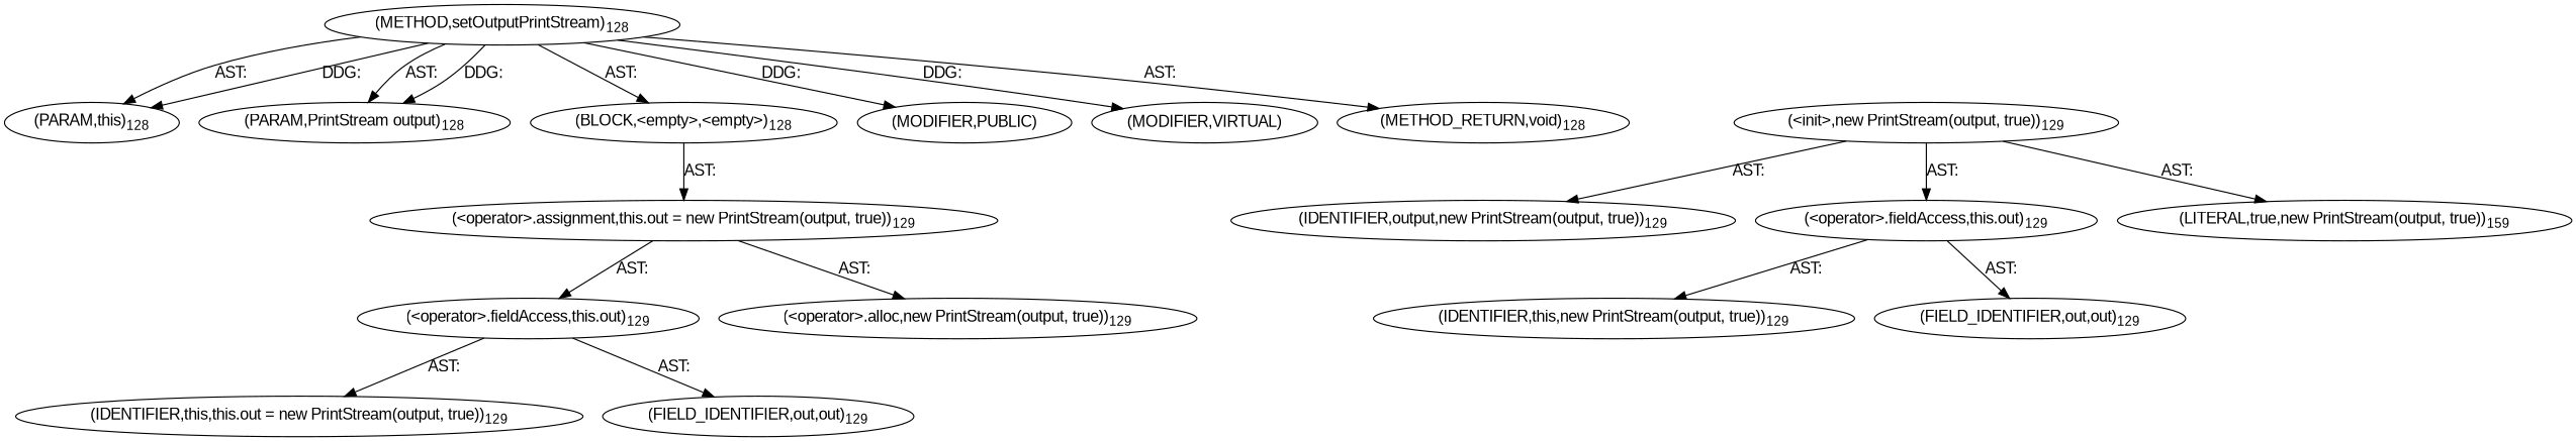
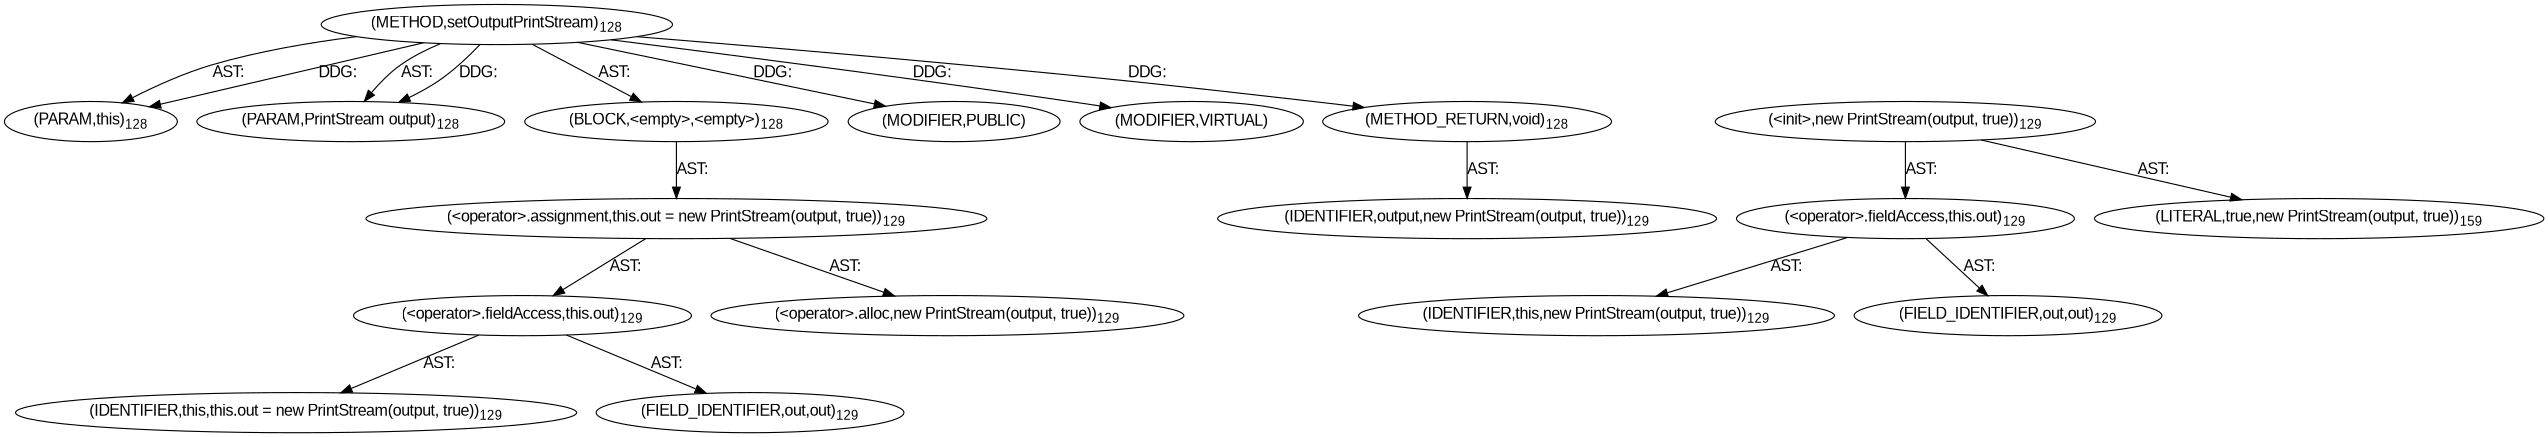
  digraph {
    fontname="Liberation Sans"
    node [fontname="Liberation Sans"]
    edge [fontname="Liberation Sans"]
    n1 [label=<(METHOD,setOutputPrintStream)<SUB>128</SUB>>]
    n2 [label=<(PARAM,this)<SUB>128</SUB>>]
    n3 [label=<(PARAM,PrintStream output)<SUB>128</SUB>>]
    n4 [label=<(BLOCK,&lt;empty&gt;,&lt;empty&gt;)<SUB>128</SUB>>]
    n5 [label=<(MODIFIER,PUBLIC)>]
    n6 [label=<(MODIFIER,VIRTUAL)>]
    n7 [label=<(METHOD_RETURN,void)<SUB>128</SUB>>]
    n8 [label=<(&lt;operator&gt;.assignment,this.out = new PrintStream(output, true))<SUB>129</SUB>>]
    n9 [label=<(&lt;operator&gt;.fieldAccess,this.out)<SUB>129</SUB>>]
    n10 [label=<(&lt;operator&gt;.alloc,new PrintStream(output, true))<SUB>129</SUB>>]
    n11 [label=<(&lt;init&gt;,new PrintStream(output, true))<SUB>129</SUB>>]
    n12 [label=<(&lt;operator&gt;.fieldAccess,this.out)<SUB>129</SUB>>]
    n13 [label=<(IDENTIFIER,output,new PrintStream(output, true))<SUB>129</SUB>>]
    n14 [label=<(LITERAL,true,new PrintStream(output, true))<SUB>159</SUB>>]
    n15 [label=<(IDENTIFIER,this,this.out = new PrintStream(output, true))<SUB>129</SUB>>]
    n16 [label=<(FIELD_IDENTIFIER,out,out)<SUB>129</SUB>>]
    n17 [label=<(IDENTIFIER,this,new PrintStream(output, true))<SUB>129</SUB>>]
    n18 [label=<(FIELD_IDENTIFIER,out,out)<SUB>129</SUB>>]
    n1 -> n2 [label="AST: "]
    n1 -> n2 [label="DDG: "]
    n1 -> n3 [label="AST: "]
    n1 -> n3 [label="DDG: "]
    n1 -> n4 [label="AST: "]
    n1 -> n5 [label="DDG: "]
    n1 -> n6 [label="DDG: "]
-   n1 -> n7 [label="AST: "]
+   n1 -> n7 [label="DDG: "]
    n4 -> n8 [label="AST: "]
    n8 -> n9 [label="AST: "]
    n8 -> n10 [label="AST: "]
    n9 -> n15 [label="AST: "]
    n9 -> n16 [label="AST: "]
    n11 -> n12 [label="AST: "]
-   n11 -> n13 [label="AST: "]
+   n7 -> n13 [label="AST: "]
    n11 -> n14 [label="AST: "]
    n12 -> n17 [label="AST: "]
    n12 -> n18 [label="AST: "]
  }
